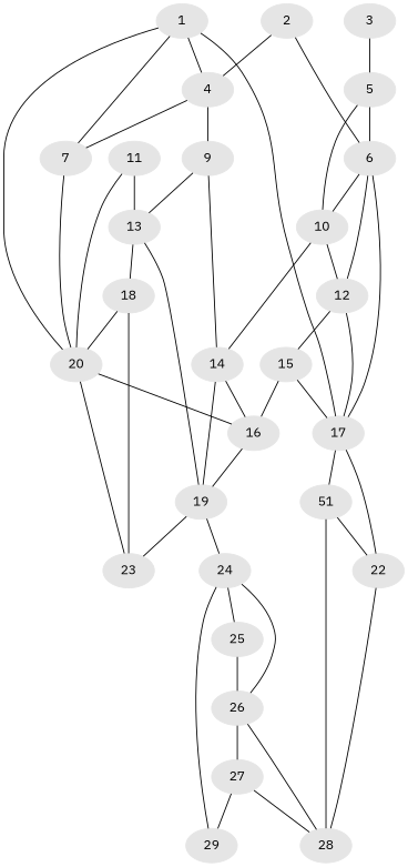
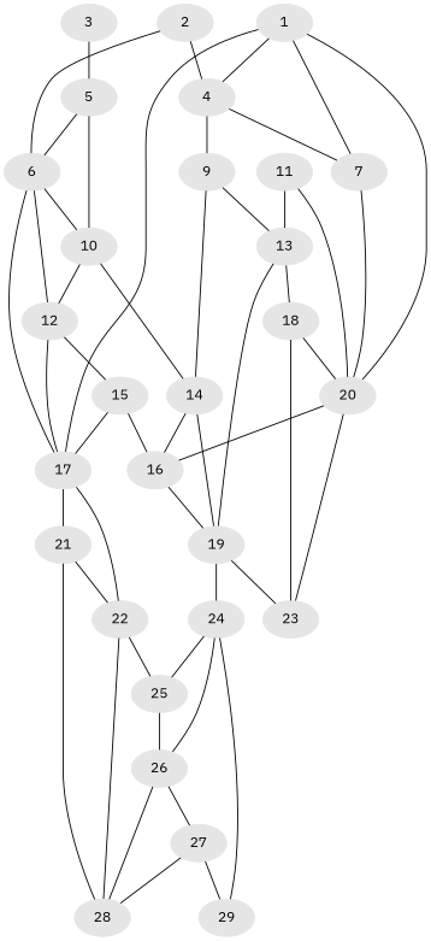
  graph {
    fontname="IBM Plex Sans"
    node [color=gray90 fontname="IBM Plex Sans" style=filled]
    edge [fontname="IBM Plex Sans" weight=1.0]
    1
    4
    7
    17
    20
    9
-   21 [label=51]
+   21
    22
    16
    23
    2
    6
    3
    5
    10
    13
    14
    12
    15
    11
    18
    19
    24
    28
    25
    29
    26
    27
    1 -- 4
    1 -- 7
    1 -- 17
    1 -- 20
    4 -- 7
    4 -- 9
    7 -- 20
    17 -- 21 [weight=2.0]
    17 -- 22
    20 -- 16
    20 -- 23
    9 -- 13
    9 -- 14
    21 -- 22
    21 -- 28 [weight=2.0]
    22 -- 28
+   22 -- 25
    16 -- 19
    2 -- 4 [weight=2.0]
    2 -- 6 [weight=2.0]
    6 -- 17
    6 -- 10
    6 -- 12
    3 -- 5 [weight=2.0]
    5 -- 6 [weight=2.0]
    5 -- 10
    10 -- 14
    10 -- 12
    13 -- 18 [weight=2.0]
    13 -- 19
    14 -- 16 [weight=2.0]
    14 -- 19
    12 -- 17
    12 -- 15 [weight=2.0]
    15 -- 17
    15 -- 16 [weight=2.0]
    11 -- 20
    11 -- 13
    18 -- 20
    18 -- 23
    19 -- 23
    19 -- 24
    24 -- 25
    24 -- 29
    24 -- 26
    25 -- 26 [weight=2.0]
    26 -- 28
    26 -- 27
    27 -- 28
    27 -- 29
  }
